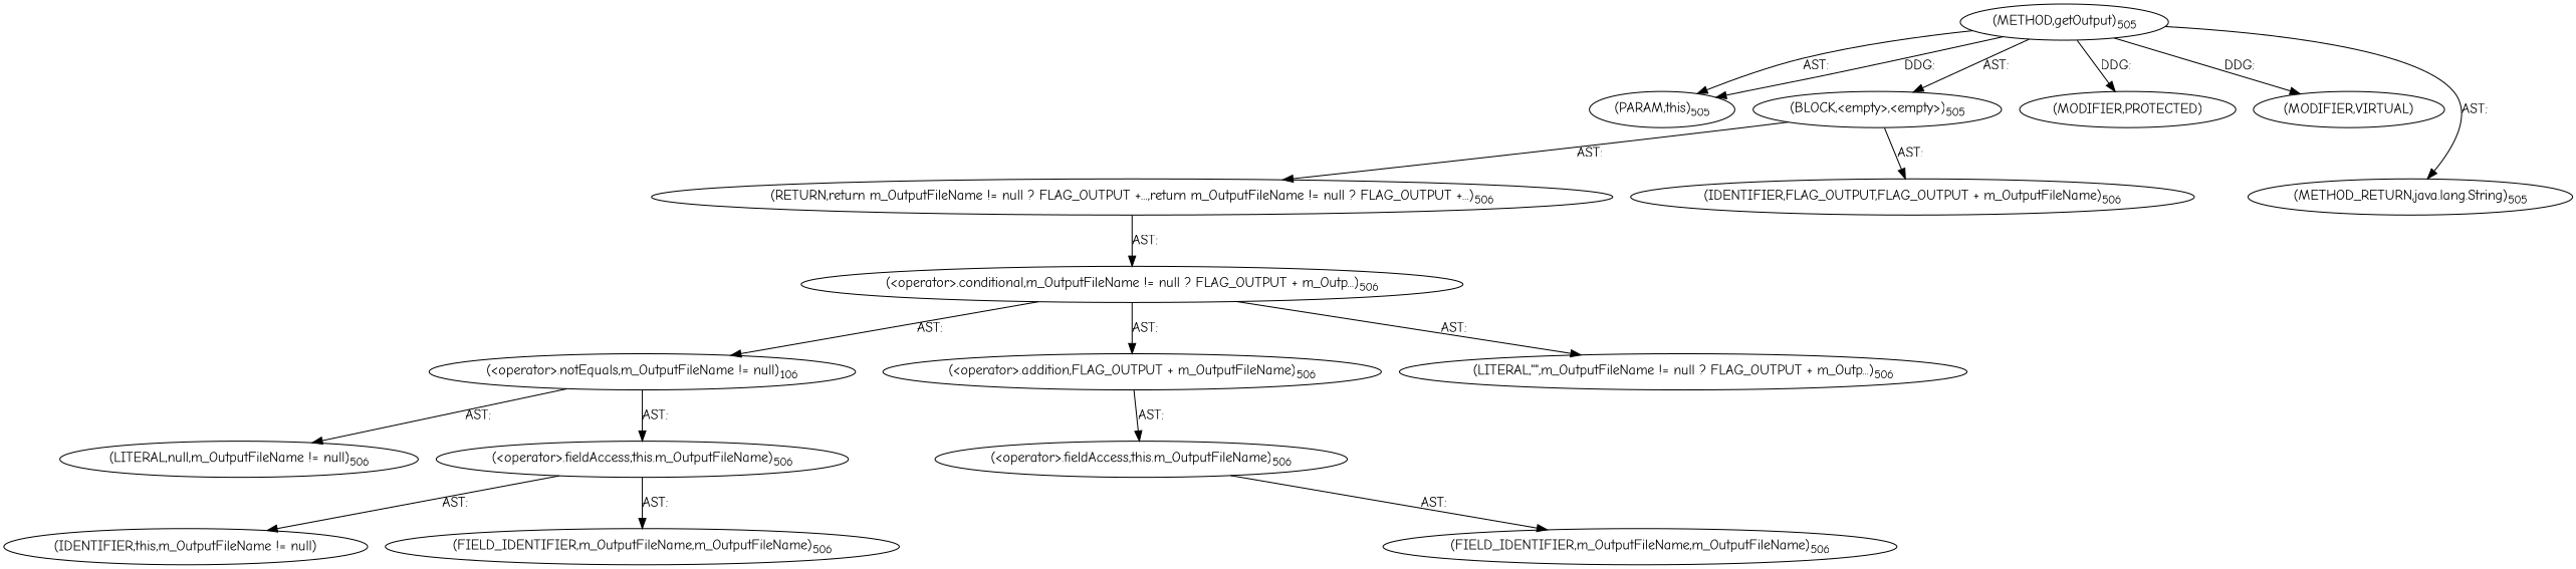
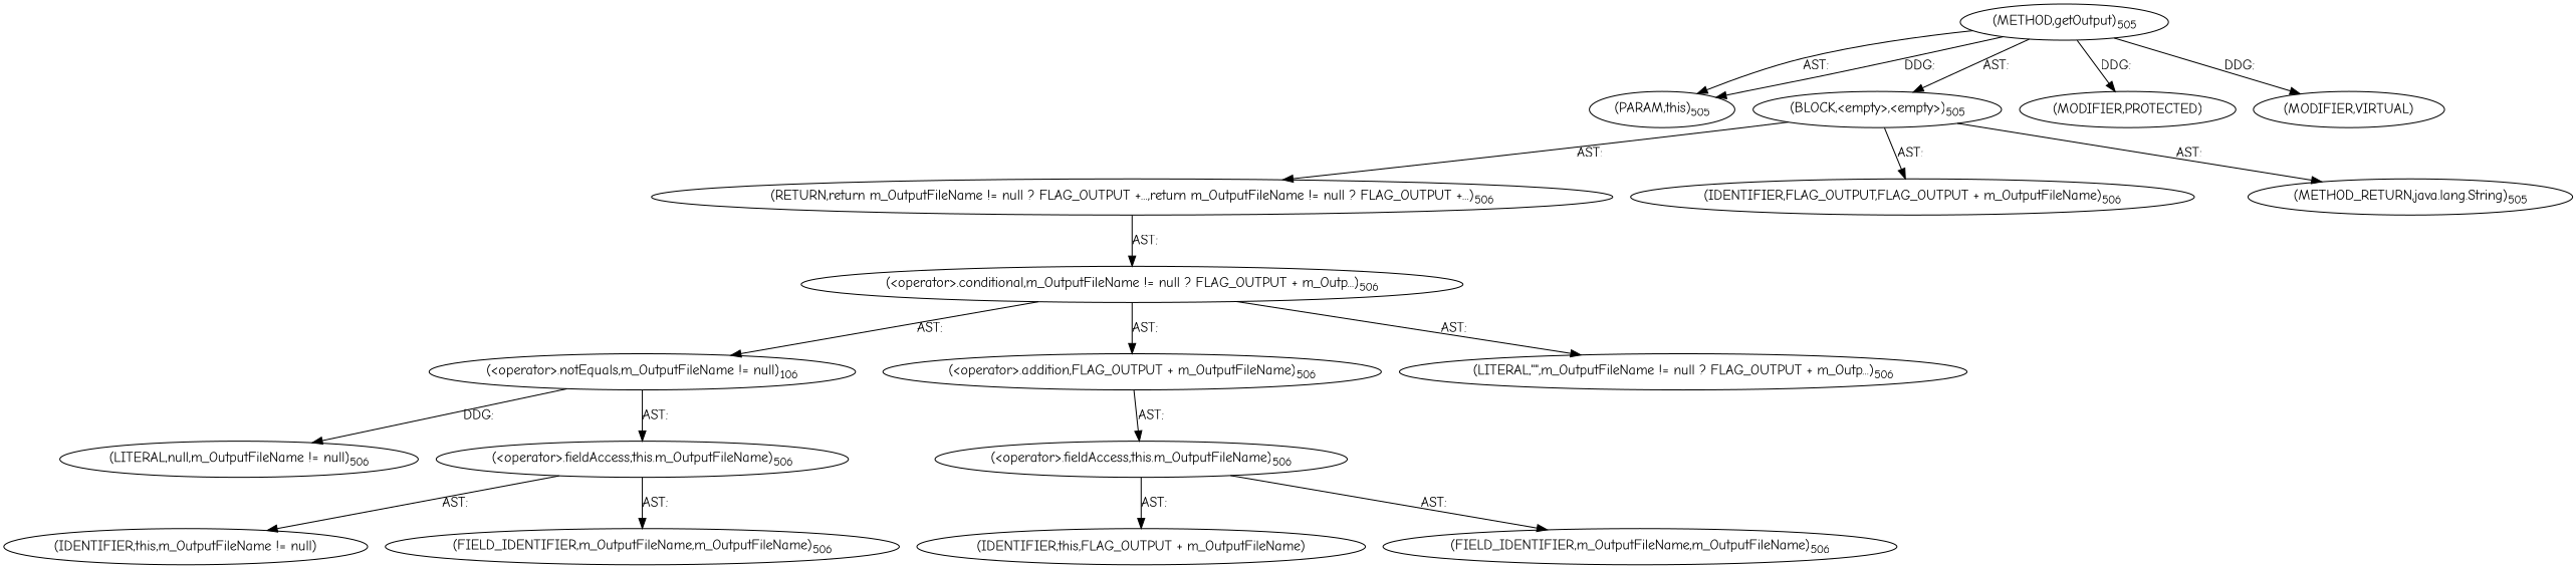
  digraph {
    fontname="Comic Neue"
    node [fontname="Comic Neue"]
    edge [fontname="Comic Neue"]
    n1 [label=<(METHOD,getOutput)<SUB>505</SUB>>]
    n2 [label=<(PARAM,this)<SUB>505</SUB>>]
    n3 [label=<(BLOCK,&lt;empty&gt;,&lt;empty&gt;)<SUB>505</SUB>>]
    n4 [label=<(MODIFIER,PROTECTED)>]
    n5 [label=<(MODIFIER,VIRTUAL)>]
    n6 [label=<(METHOD_RETURN,java.lang.String)<SUB>505</SUB>>]
    n7 [label=<(RETURN,return m_OutputFileName != null ? FLAG_OUTPUT +...,return m_OutputFileName != null ? FLAG_OUTPUT +...)<SUB>506</SUB>>]
    n8 [label=<(IDENTIFIER,FLAG_OUTPUT,FLAG_OUTPUT + m_OutputFileName)<SUB>506</SUB>>]
    n9 [label=<(&lt;operator&gt;.conditional,m_OutputFileName != null ? FLAG_OUTPUT + m_Outp...)<SUB>506</SUB>>]
    n10 [label=<(&lt;operator&gt;.notEquals,m_OutputFileName != null)<SUB>106</SUB>>]
    n11 [label=<(&lt;operator&gt;.addition,FLAG_OUTPUT + m_OutputFileName)<SUB>506</SUB>>]
    n12 [label=<(LITERAL,&quot;&quot;,m_OutputFileName != null ? FLAG_OUTPUT + m_Outp...)<SUB>506</SUB>>]
    n13 [label=<(&lt;operator&gt;.fieldAccess,this.m_OutputFileName)<SUB>506</SUB>>]
    n14 [label=<(LITERAL,null,m_OutputFileName != null)<SUB>506</SUB>>]
    n15 [label=<(&lt;operator&gt;.fieldAccess,this.m_OutputFileName)<SUB>506</SUB>>]
    n16 [label=<(IDENTIFIER,this,m_OutputFileName != null)>]
    n17 [label=<(FIELD_IDENTIFIER,m_OutputFileName,m_OutputFileName)<SUB>506</SUB>>]
+   n18 [label=<(IDENTIFIER,this,FLAG_OUTPUT + m_OutputFileName)>]
    n19 [label=<(FIELD_IDENTIFIER,m_OutputFileName,m_OutputFileName)<SUB>506</SUB>>]
    n1 -> n2 [label="AST: "]
    n1 -> n2 [label="DDG: "]
    n1 -> n3 [label="AST: "]
    n1 -> n4 [label="DDG: "]
    n1 -> n5 [label="DDG: "]
-   n1 -> n6 [label="AST: "]
+   n3 -> n6 [label="AST: "]
    n3 -> n7 [label="AST: "]
    n3 -> n8 [label="AST: "]
    n7 -> n9 [label="AST: "]
    n9 -> n10 [label="AST: "]
    n9 -> n11 [label="AST: "]
    n9 -> n12 [label="AST: "]
    n10 -> n13 [label="AST: "]
-   n10 -> n14 [label="AST: "]
+   n10 -> n14 [label="DDG: "]
    n11 -> n15 [label="AST: "]
    n13 -> n16 [label="AST: "]
    n13 -> n17 [label="AST: "]
+   n15 -> n18 [label="AST: "]
    n15 -> n19 [label="AST: "]
  }
